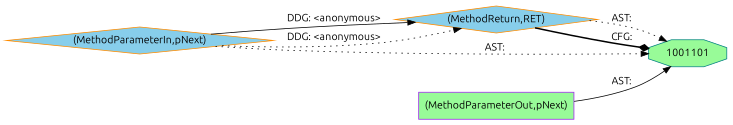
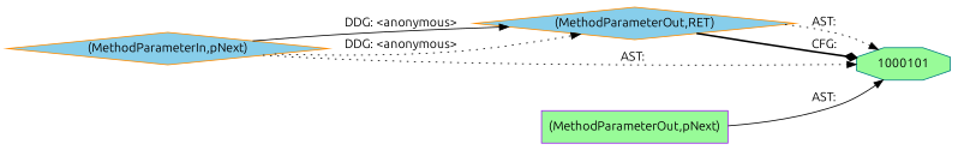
  digraph {
    fontname=Ubuntu
    rankdir=LR
    node [color=darkorange fillcolor=skyblue fontname=Ubuntu shape=diamond style=filled]
    edge [arrowhead=normal fontname=Ubuntu style=dotted]
    n1 [label="(MethodParameterIn,pNext)"]
-   n2 [label="(MethodReturn,RET)"]
-   1000101 [color=teal fillcolor=palegreen shape=octagon label=1001101]
+   n2 [label="(MethodParameterOut,RET)"]
+   1000101 [color=teal fillcolor=palegreen shape=octagon]
    n4 [color=purple fillcolor=palegreen label="(MethodParameterOut,pNext)" shape=box]
    n1 -> n2 [label="DDG: <anonymous>" style=solid]
    n1 -> n2 [label="DDG: <anonymous>"]
    n1 -> 1000101 [label="AST: "]
    n2 -> 1000101 [label="AST: "]
    n2 -> 1000101 [arrowhead=diamond label="CFG: " style=bold]
    n4 -> 1000101 [label="AST: " style=solid]
  }
